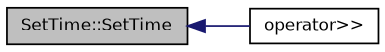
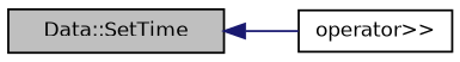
  digraph {
    rankdir=LR
    node [color=black fontname=Helvetica fontsize=10 shape=record style=filled]
-   n1 [fillcolor=grey75 fontcolor=black height=0.2 label="SetTime::SetTime" width=0.4]
+   n1 [fillcolor=grey75 fontcolor=black height=0.2 label="Data::SetTime" width=0.4]
    n2 [fillcolor=white height=0.2 label="operator\>\>" width=0.4]
    n1 -> n2 [color=midnightblue dir=back fontname=Helvetica fontsize=10 labelfontname=Helvetica labelfontsize=10 style=solid]
  }
